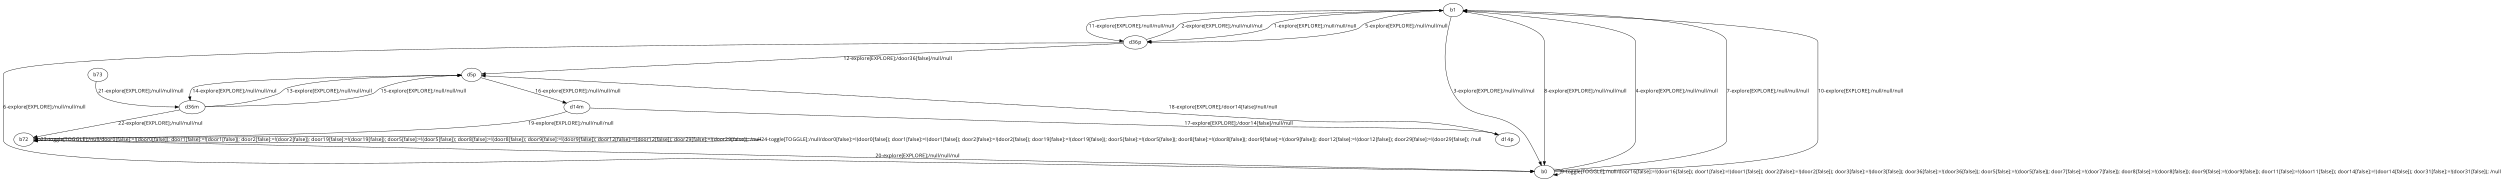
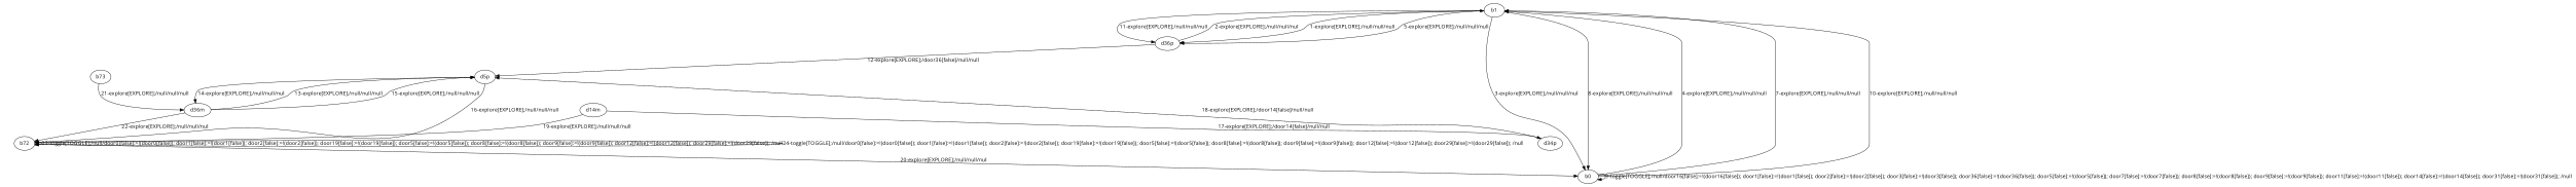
  digraph {
    fontname="Open Sans"
    node [fontname="Open Sans"]
    edge [fontname="Open Sans"]
    b1
    d36p
    b0
    d5p
    d36m
    b72
    d14m
-   d14p
+   d14p [label=d34p]
    b73
    b1 -> d36p [label="1-explore[EXPLORE];/null/null/null"]
    b1 -> d36p [label="5-explore[EXPLORE];/null/null/null"]
    b1 -> d36p [label="11-explore[EXPLORE];/null/null/null"]
    b1 -> b0 [label="3-explore[EXPLORE];/null/null/null"]
    b1 -> b0 [label="8-explore[EXPLORE];/null/null/null"]
    d36p -> b1 [label="2-explore[EXPLORE];/null/null/null"]
-   d36p -> b0 [label="6-explore[EXPLORE];/null/null/null"]
    d36p -> d5p [label="12-explore[EXPLORE];/door36[false]/null/null"]
    b0 -> b1 [label="4-explore[EXPLORE];/null/null/null"]
    b0 -> b1 [label="7-explore[EXPLORE];/null/null/null"]
    b0 -> b1 [label="10-explore[EXPLORE];/null/null/null"]
    b0 -> b0 [label="9-toggle[TOGGLE];/null/door16[false]:=!(door16[false]); door1[false]:=!(door1[false]); door2[false]:=!(door2[false]); door3[false]:=!(door3[false]); door36[false]:=!(door36[false]); door5[false]:=!(door5[false]); door7[false]:=!(door7[false]); door8[false]:=!(door8[false]); door9[false]:=!(door9[false]); door11[false]:=!(door11[false]); door14[false]:=!(door14[false]); door31[false]:=!(door31[false]); /null"]
    d5p -> d36m [label="14-explore[EXPLORE];/null/null/null"]
-   d5p -> d14m [label="16-explore[EXPLORE];/null/null/null"]
+   d5p -> b72 [label="16-explore[EXPLORE];/null/null/null"]
    d36m -> d5p [label="13-explore[EXPLORE];/null/null/null"]
    d36m -> d5p [label="15-explore[EXPLORE];/null/null/null"]
    d36m -> b72 [label="22-explore[EXPLORE];/null/null/null"]
    b72 -> b0 [label="20-explore[EXPLORE];/null/null/null"]
    b72 -> b72 [label="23-toggle[TOGGLE];/null/door0[false]:=!(door0[false]); door1[false]:=!(door1[false]); door2[false]:=!(door2[false]); door19[false]:=!(door19[false]); door5[false]:=!(door5[false]); door8[false]:=!(door8[false]); door9[false]:=!(door9[false]); door12[false]:=!(door12[false]); door29[false]:=!(door29[false]); /null"]
    b72 -> b72 [label="24-toggle[TOGGLE];/null/door0[false]:=!(door0[false]); door1[false]:=!(door1[false]); door2[false]:=!(door2[false]); door19[false]:=!(door19[false]); door5[false]:=!(door5[false]); door8[false]:=!(door8[false]); door9[false]:=!(door9[false]); door12[false]:=!(door12[false]); door29[false]:=!(door29[false]); /null"]
    d14m -> b72 [label="19-explore[EXPLORE];/null/null/null"]
    d14m -> d14p [label="17-explore[EXPLORE];/door14[false]/null/null"]
    d14p -> d5p [label="18-explore[EXPLORE];/door14[false]/null/null"]
    b73 -> d36m [label="21-explore[EXPLORE];/null/null/null"]
  }
